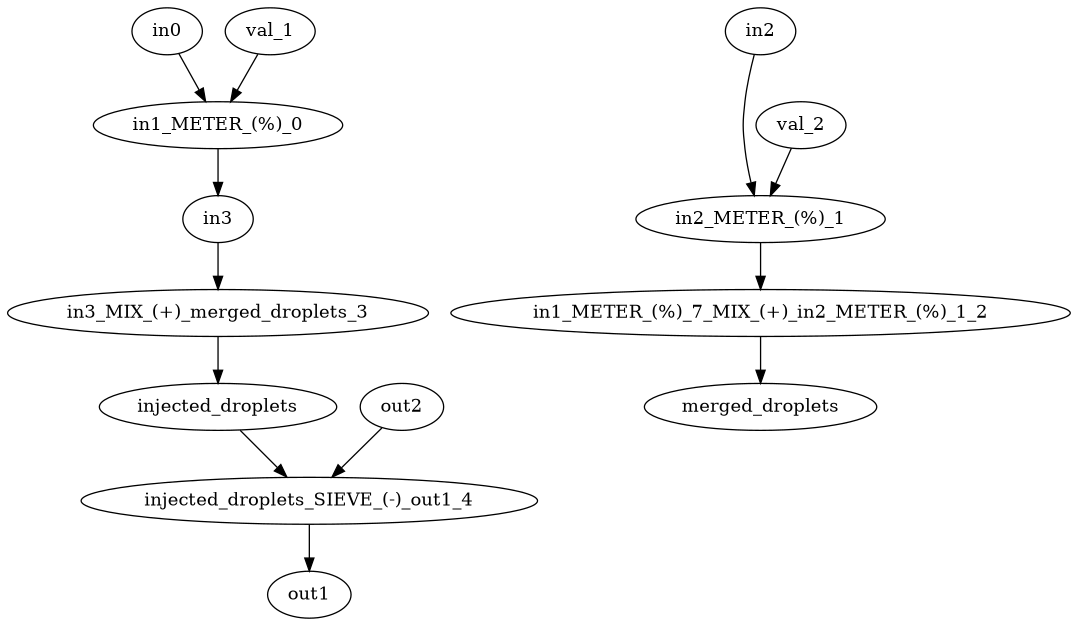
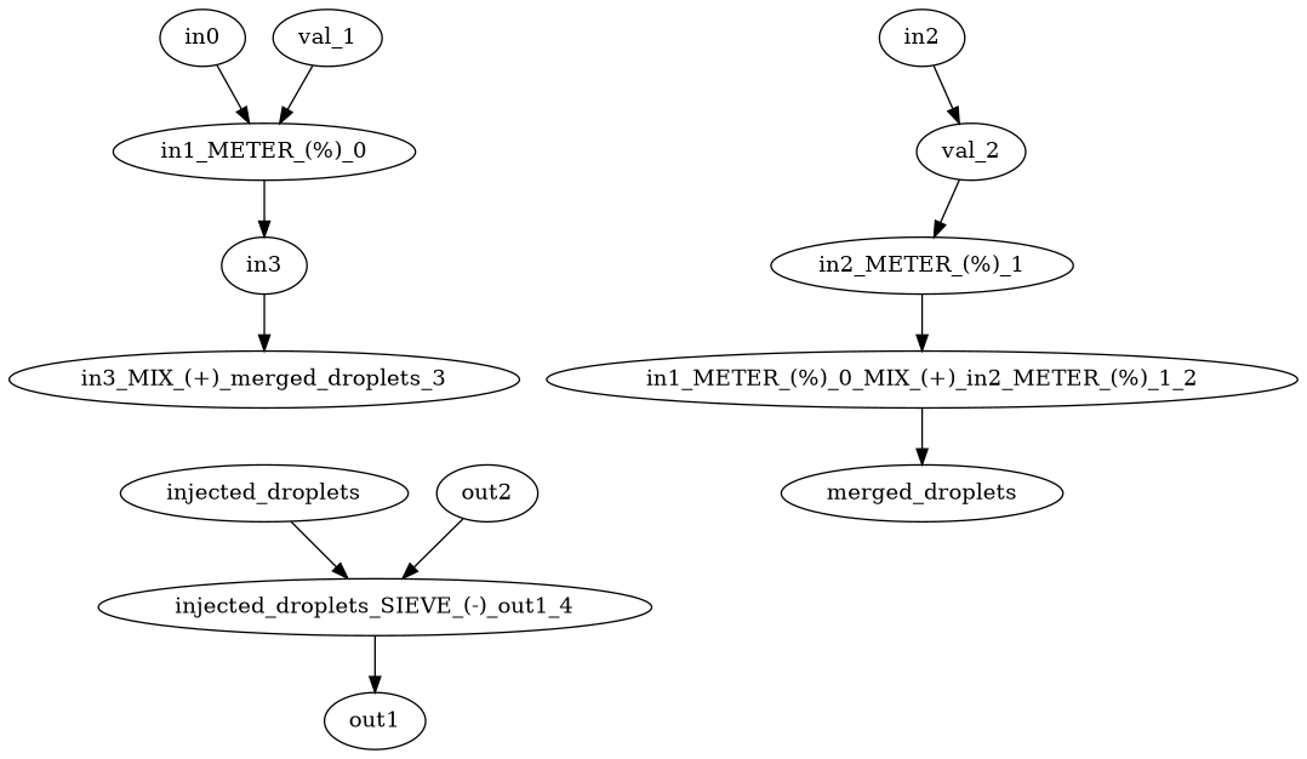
  strict digraph {
    n1 [label=in0]
    "in1_METER_(%)_0"
    in3
-   "in1_METER_(%)_0_MIX_(+)_in2_METER_(%)_1_2" [label="in1_METER_(%)_7_MIX_(+)_in2_METER_(%)_1_2"]
+   "in1_METER_(%)_0_MIX_(+)_in2_METER_(%)_1_2"
    merged_droplets
    in2
    "in2_METER_(%)_1"
    "in3_MIX_(+)_merged_droplets_3"
    injected_droplets
    "injected_droplets_SIEVE_(-)_out1_4"
    val_1
    val_2
    out1
    out2
    n1 -> "in1_METER_(%)_0"
    "in1_METER_(%)_0" -> in3
    in3 -> "in3_MIX_(+)_merged_droplets_3"
    "in1_METER_(%)_0_MIX_(+)_in2_METER_(%)_1_2" -> merged_droplets
-   in2 -> "in2_METER_(%)_1"
+   in2 -> val_2
    "in2_METER_(%)_1" -> "in1_METER_(%)_0_MIX_(+)_in2_METER_(%)_1_2"
-   "in3_MIX_(+)_merged_droplets_3" -> injected_droplets
    injected_droplets -> "injected_droplets_SIEVE_(-)_out1_4"
    "injected_droplets_SIEVE_(-)_out1_4" -> out1
    val_1 -> "in1_METER_(%)_0"
    val_2 -> "in2_METER_(%)_1"
    out2 -> "injected_droplets_SIEVE_(-)_out1_4"
  }
